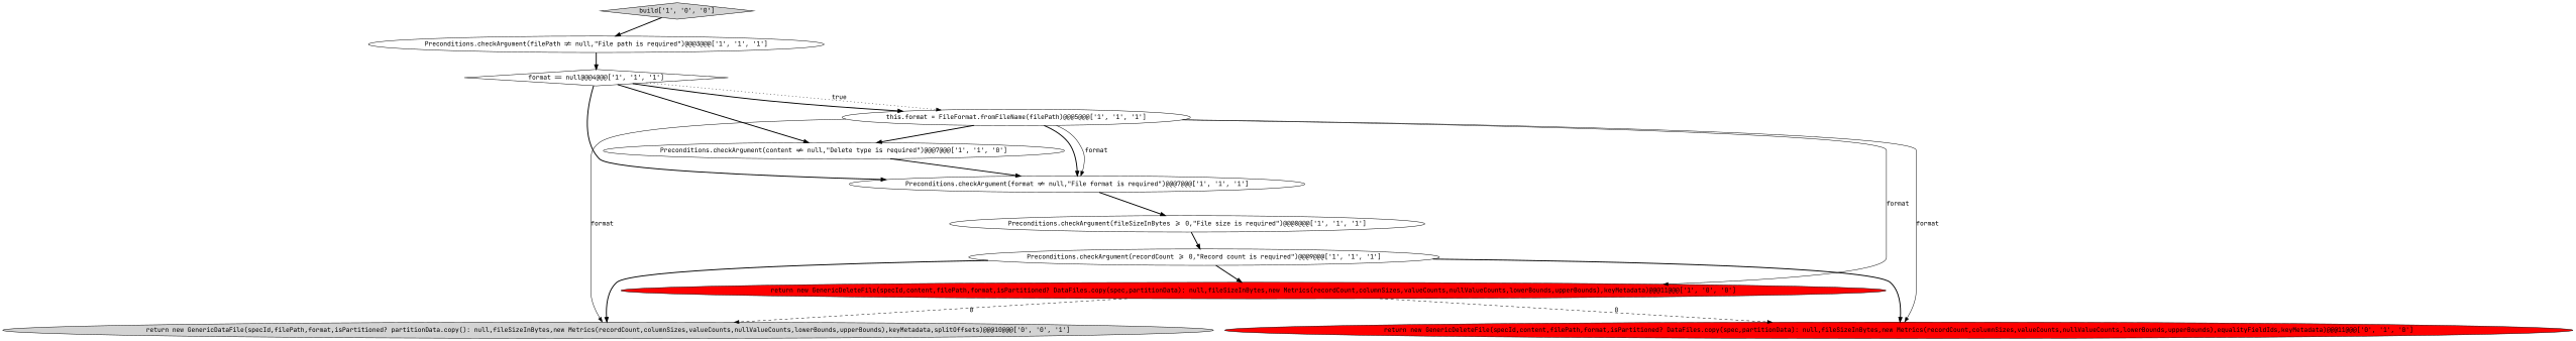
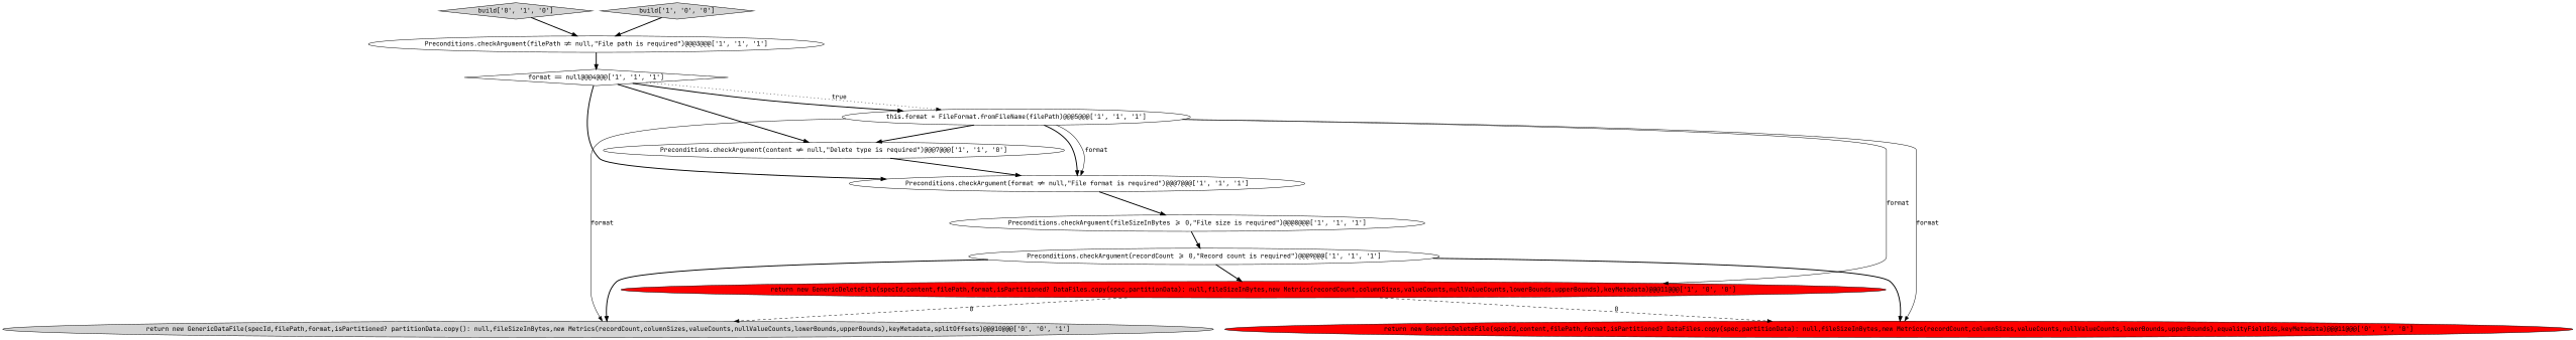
  digraph {
    fontname="JetBrains Mono"
    node [fillcolor=white fontname="JetBrains Mono" shape=ellipse style=filled]
    edge [fontname="JetBrains Mono" style=bold]
    n1 [fillcolor=lightgray label="return new GenericDataFile(specId,filePath,format,isPartitioned? partitionData.copy(): null,fileSizeInBytes,new Metrics(recordCount,columnSizes,valueCounts,nullValueCounts,lowerBounds,upperBounds),keyMetadata,splitOffsets)@@@10@@@['0', '0', '1']"]
+   n2 [fillcolor=lightgray label="build['0', '1', '0']" shape=diamond]
    n3 [label="Preconditions.checkArgument(filePath != null,\"File path is required\")@@@3@@@['1', '1', '1']"]
    n4 [label="format == null@@@4@@@['1', '1', '1']" shape=diamond]
    n5 [label="Preconditions.checkArgument(content != null,\"Delete type is required\")@@@7@@@['1', '1', '0']"]
    n6 [label="Preconditions.checkArgument(format != null,\"File format is required\")@@@7@@@['1', '1', '1']"]
    n7 [label="Preconditions.checkArgument(fileSizeInBytes >= 0,\"File size is required\")@@@8@@@['1', '1', '1']"]
    n8 [fillcolor=red label="return new GenericDeleteFile(specId,content,filePath,format,isPartitioned? DataFiles.copy(spec,partitionData): null,fileSizeInBytes,new Metrics(recordCount,columnSizes,valueCounts,nullValueCounts,lowerBounds,upperBounds),equalityFieldIds,keyMetadata)@@@11@@@['0', '1', '0']"]
    n9 [label="this.format = FileFormat.fromFileName(filePath)@@@5@@@['1', '1', '1']"]
    n10 [fillcolor=red label="return new GenericDeleteFile(specId,content,filePath,format,isPartitioned? DataFiles.copy(spec,partitionData): null,fileSizeInBytes,new Metrics(recordCount,columnSizes,valueCounts,nullValueCounts,lowerBounds,upperBounds),keyMetadata)@@@11@@@['1', '0', '0']"]
    n11 [label="Preconditions.checkArgument(recordCount >= 0,\"Record count is required\")@@@9@@@['1', '1', '1']"]
    n12 [fillcolor=lightgray label="build['1', '0', '0']" shape=diamond]
+   n2 -> n3
    n3 -> n4
    n4 -> n5
    n4 -> n6
    n4 -> n9
    n4 -> n9 [label=true style=dotted]
    n5 -> n6
    n6 -> n7
    n7 -> n11
    n9 -> n1 [label=format style=solid]
    n9 -> n5
    n9 -> n6
    n9 -> n6 [label=format style=solid]
    n9 -> n8 [label=format style=solid]
    n9 -> n10 [label=format style=solid]
    n10 -> n1 [label=0 style=dashed]
    n10 -> n8 [label=0 style=dashed]
    n11 -> n1
    n11 -> n8
    n11 -> n10
    n12 -> n3
  }
